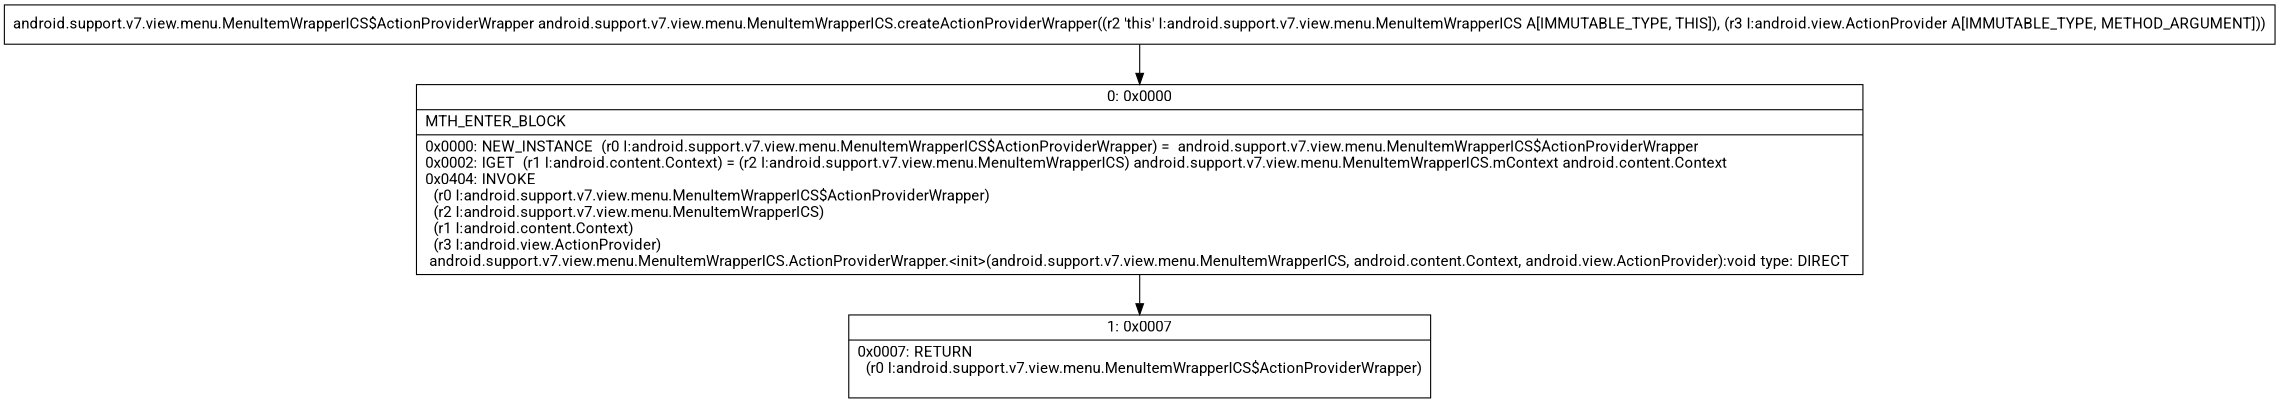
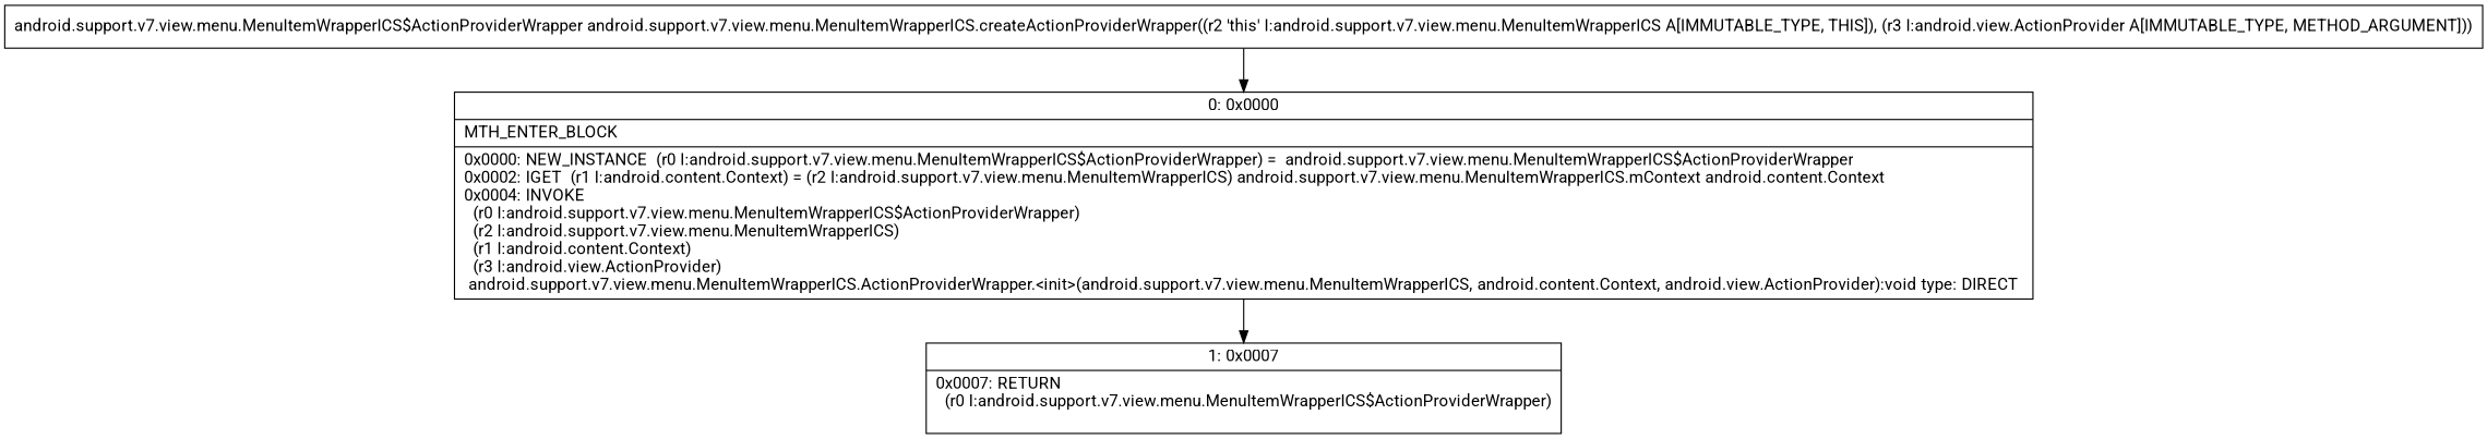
  digraph {
    fontname=Roboto
    node [shape=record fontname=Roboto]
    edge [fontname=Roboto]
-   n1 [label="{0\:\ 0x0000|MTH_ENTER_BLOCK\l|0x0000: NEW_INSTANCE  (r0 I:android.support.v7.view.menu.MenuItemWrapperICS$ActionProviderWrapper) =  android.support.v7.view.menu.MenuItemWrapperICS$ActionProviderWrapper \l0x0002: IGET  (r1 I:android.content.Context) = (r2 I:android.support.v7.view.menu.MenuItemWrapperICS) android.support.v7.view.menu.MenuItemWrapperICS.mContext android.content.Context \l0x0404: INVOKE  \l  (r0 I:android.support.v7.view.menu.MenuItemWrapperICS$ActionProviderWrapper)\l  (r2 I:android.support.v7.view.menu.MenuItemWrapperICS)\l  (r1 I:android.content.Context)\l  (r3 I:android.view.ActionProvider)\l android.support.v7.view.menu.MenuItemWrapperICS.ActionProviderWrapper.\<init\>(android.support.v7.view.menu.MenuItemWrapperICS, android.content.Context, android.view.ActionProvider):void type: DIRECT \l}"]
+   n1 [label="{0\:\ 0x0000|MTH_ENTER_BLOCK\l|0x0000: NEW_INSTANCE  (r0 I:android.support.v7.view.menu.MenuItemWrapperICS$ActionProviderWrapper) =  android.support.v7.view.menu.MenuItemWrapperICS$ActionProviderWrapper \l0x0002: IGET  (r1 I:android.content.Context) = (r2 I:android.support.v7.view.menu.MenuItemWrapperICS) android.support.v7.view.menu.MenuItemWrapperICS.mContext android.content.Context \l0x0004: INVOKE  \l  (r0 I:android.support.v7.view.menu.MenuItemWrapperICS$ActionProviderWrapper)\l  (r2 I:android.support.v7.view.menu.MenuItemWrapperICS)\l  (r1 I:android.content.Context)\l  (r3 I:android.view.ActionProvider)\l android.support.v7.view.menu.MenuItemWrapperICS.ActionProviderWrapper.\<init\>(android.support.v7.view.menu.MenuItemWrapperICS, android.content.Context, android.view.ActionProvider):void type: DIRECT \l}"]
    n2 [label="{1\:\ 0x0007|0x0007: RETURN  \l  (r0 I:android.support.v7.view.menu.MenuItemWrapperICS$ActionProviderWrapper)\l \l}"]
    n3 [label="{android.support.v7.view.menu.MenuItemWrapperICS$ActionProviderWrapper android.support.v7.view.menu.MenuItemWrapperICS.createActionProviderWrapper((r2 'this' I:android.support.v7.view.menu.MenuItemWrapperICS A[IMMUTABLE_TYPE, THIS]), (r3 I:android.view.ActionProvider A[IMMUTABLE_TYPE, METHOD_ARGUMENT])) }"]
    n1 -> n2
    n3 -> n1
  }
